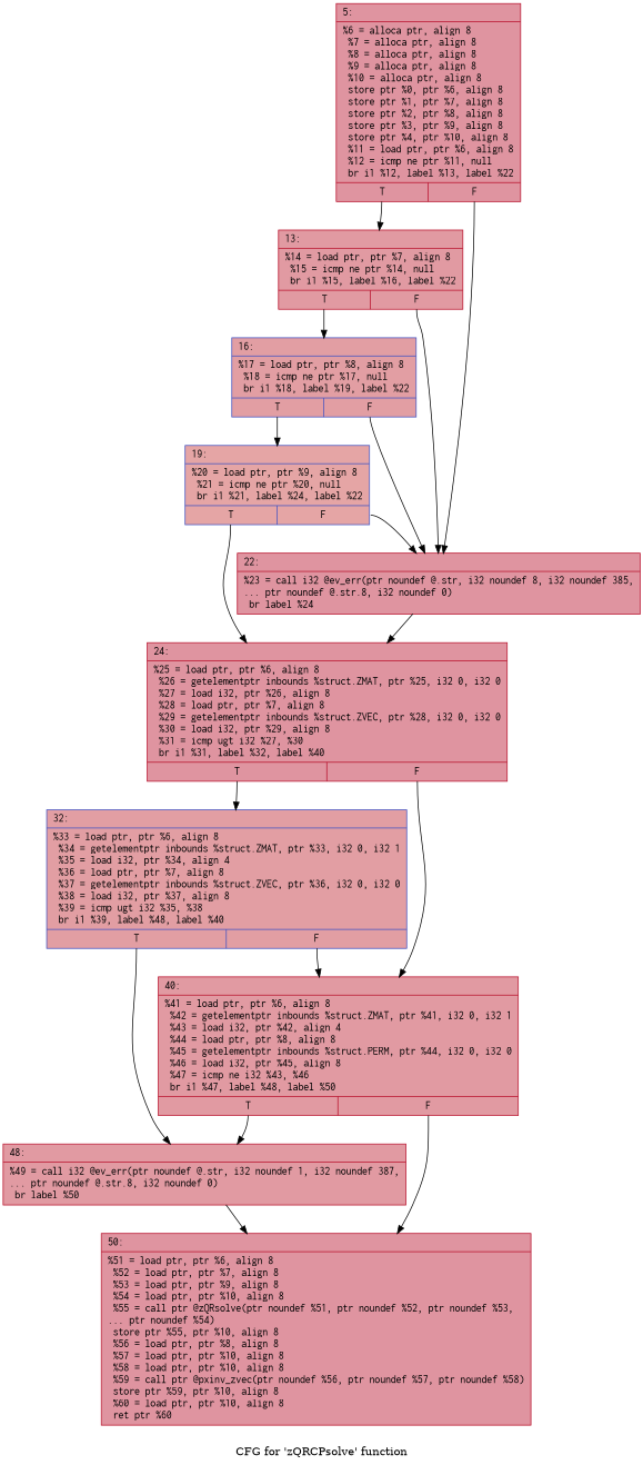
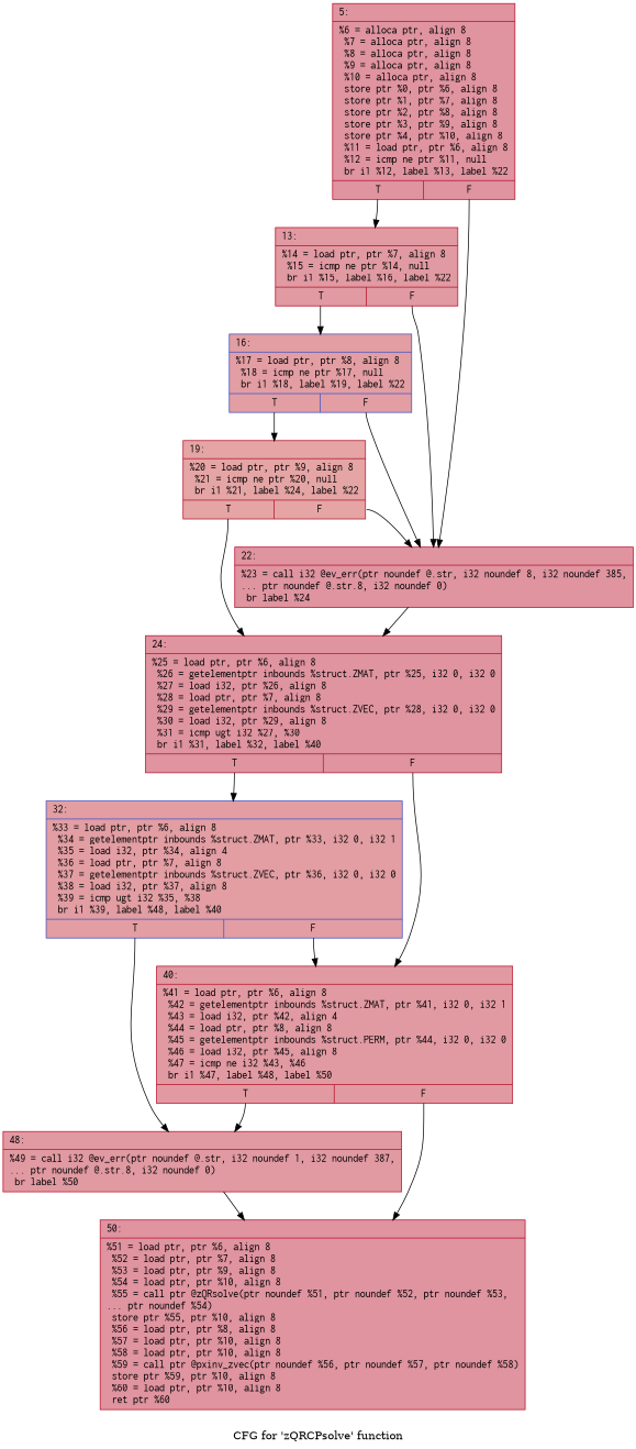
  digraph {
    label="CFG for 'zQRCPsolve' function"
    node [color="#b70d28ff" fillcolor="#b70d2870" fontname=Courier shape=record style=filled]
    edge [tailport=s0]
    n1 [label="{5:\l|  %6 = alloca ptr, align 8\l  %7 = alloca ptr, align 8\l  %8 = alloca ptr, align 8\l  %9 = alloca ptr, align 8\l  %10 = alloca ptr, align 8\l  store ptr %0, ptr %6, align 8\l  store ptr %1, ptr %7, align 8\l  store ptr %2, ptr %8, align 8\l  store ptr %3, ptr %9, align 8\l  store ptr %4, ptr %10, align 8\l  %11 = load ptr, ptr %6, align 8\l  %12 = icmp ne ptr %11, null\l  br i1 %12, label %13, label %22\l|{<s0>T|<s1>F}}"]
    n2 [fillcolor="#bb1b2c70" label="{13:\l|  %14 = load ptr, ptr %7, align 8\l  %15 = icmp ne ptr %14, null\l  br i1 %15, label %16, label %22\l|{<s0>T|<s1>F}}"]
    n3 [label="{22:\l|  %23 = call i32 @ev_err(ptr noundef @.str, i32 noundef 8, i32 noundef 385,\l... ptr noundef @.str.8, i32 noundef 0)\l  br label %24\l}"]
    n4 [color="#3d50c3ff" fillcolor="#be242e70" label="{16:\l|  %17 = load ptr, ptr %8, align 8\l  %18 = icmp ne ptr %17, null\l  br i1 %18, label %19, label %22\l|{<s0>T|<s1>F}}"]
    n5 [label="{24:\l|  %25 = load ptr, ptr %6, align 8\l  %26 = getelementptr inbounds %struct.ZMAT, ptr %25, i32 0, i32 0\l  %27 = load i32, ptr %26, align 8\l  %28 = load ptr, ptr %7, align 8\l  %29 = getelementptr inbounds %struct.ZVEC, ptr %28, i32 0, i32 0\l  %30 = load i32, ptr %29, align 8\l  %31 = icmp ugt i32 %27, %30\l  br i1 %31, label %32, label %40\l|{<s0>T|<s1>F}}"]
-   n6 [color="#3d50c3ff" fillcolor="#c5333470" label="{19:\l|  %20 = load ptr, ptr %9, align 8\l  %21 = icmp ne ptr %20, null\l  br i1 %21, label %24, label %22\l|{<s0>T|<s1>F}}"]
+   n6 [fillcolor="#c5333470" label="{19:\l|  %20 = load ptr, ptr %9, align 8\l  %21 = icmp ne ptr %20, null\l  br i1 %21, label %24, label %22\l|{<s0>T|<s1>F}}"]
    n7 [color="#3d50c3ff" fillcolor="#be242e70" label="{32:\l|  %33 = load ptr, ptr %6, align 8\l  %34 = getelementptr inbounds %struct.ZMAT, ptr %33, i32 0, i32 1\l  %35 = load i32, ptr %34, align 4\l  %36 = load ptr, ptr %7, align 8\l  %37 = getelementptr inbounds %struct.ZVEC, ptr %36, i32 0, i32 0\l  %38 = load i32, ptr %37, align 8\l  %39 = icmp ugt i32 %35, %38\l  br i1 %39, label %48, label %40\l|{<s0>T|<s1>F}}"]
    n8 [fillcolor="#bb1b2c70" label="{40:\l|  %41 = load ptr, ptr %6, align 8\l  %42 = getelementptr inbounds %struct.ZMAT, ptr %41, i32 0, i32 1\l  %43 = load i32, ptr %42, align 4\l  %44 = load ptr, ptr %8, align 8\l  %45 = getelementptr inbounds %struct.PERM, ptr %44, i32 0, i32 0\l  %46 = load i32, ptr %45, align 8\l  %47 = icmp ne i32 %43, %46\l  br i1 %47, label %48, label %50\l|{<s0>T|<s1>F}}"]
    n9 [fillcolor="#bb1b2c70" label="{48:\l|  %49 = call i32 @ev_err(ptr noundef @.str, i32 noundef 1, i32 noundef 387,\l... ptr noundef @.str.8, i32 noundef 0)\l  br label %50\l}"]
    n10 [label="{50:\l|  %51 = load ptr, ptr %6, align 8\l  %52 = load ptr, ptr %7, align 8\l  %53 = load ptr, ptr %9, align 8\l  %54 = load ptr, ptr %10, align 8\l  %55 = call ptr @zQRsolve(ptr noundef %51, ptr noundef %52, ptr noundef %53,\l... ptr noundef %54)\l  store ptr %55, ptr %10, align 8\l  %56 = load ptr, ptr %8, align 8\l  %57 = load ptr, ptr %10, align 8\l  %58 = load ptr, ptr %10, align 8\l  %59 = call ptr @pxinv_zvec(ptr noundef %56, ptr noundef %57, ptr noundef %58)\l  store ptr %59, ptr %10, align 8\l  %60 = load ptr, ptr %10, align 8\l  ret ptr %60\l}"]
    n1 -> n2
    n1 -> n3 [tailport=s1]
    n2 -> n3 [tailport=s1]
    n2 -> n4
    n3 -> n5 [tailport=""]
    n4 -> n3 [tailport=s1]
    n4 -> n6
    n5 -> n7
    n5 -> n8 [tailport=s1]
    n6 -> n3 [tailport=s1]
    n6 -> n5
    n7 -> n8 [tailport=s1]
    n7 -> n9
    n8 -> n9
    n8 -> n10 [tailport=s1]
    n9 -> n10 [tailport=""]
  }
